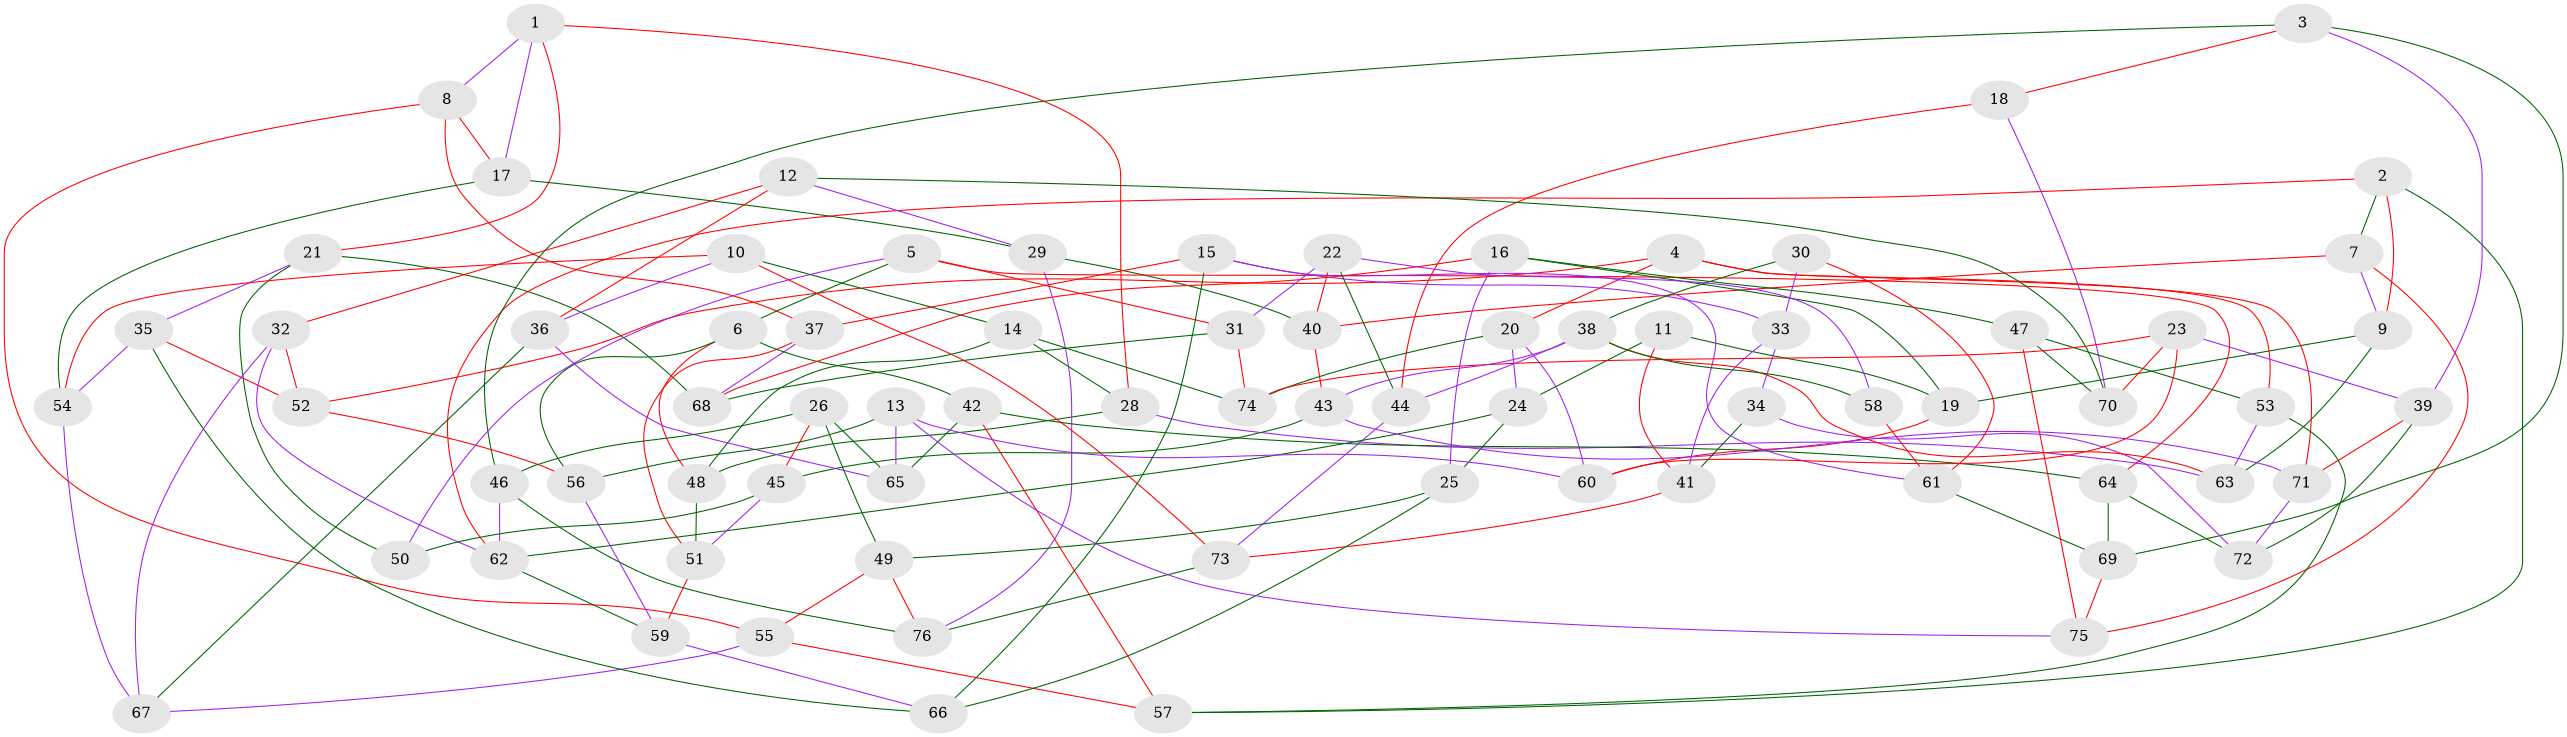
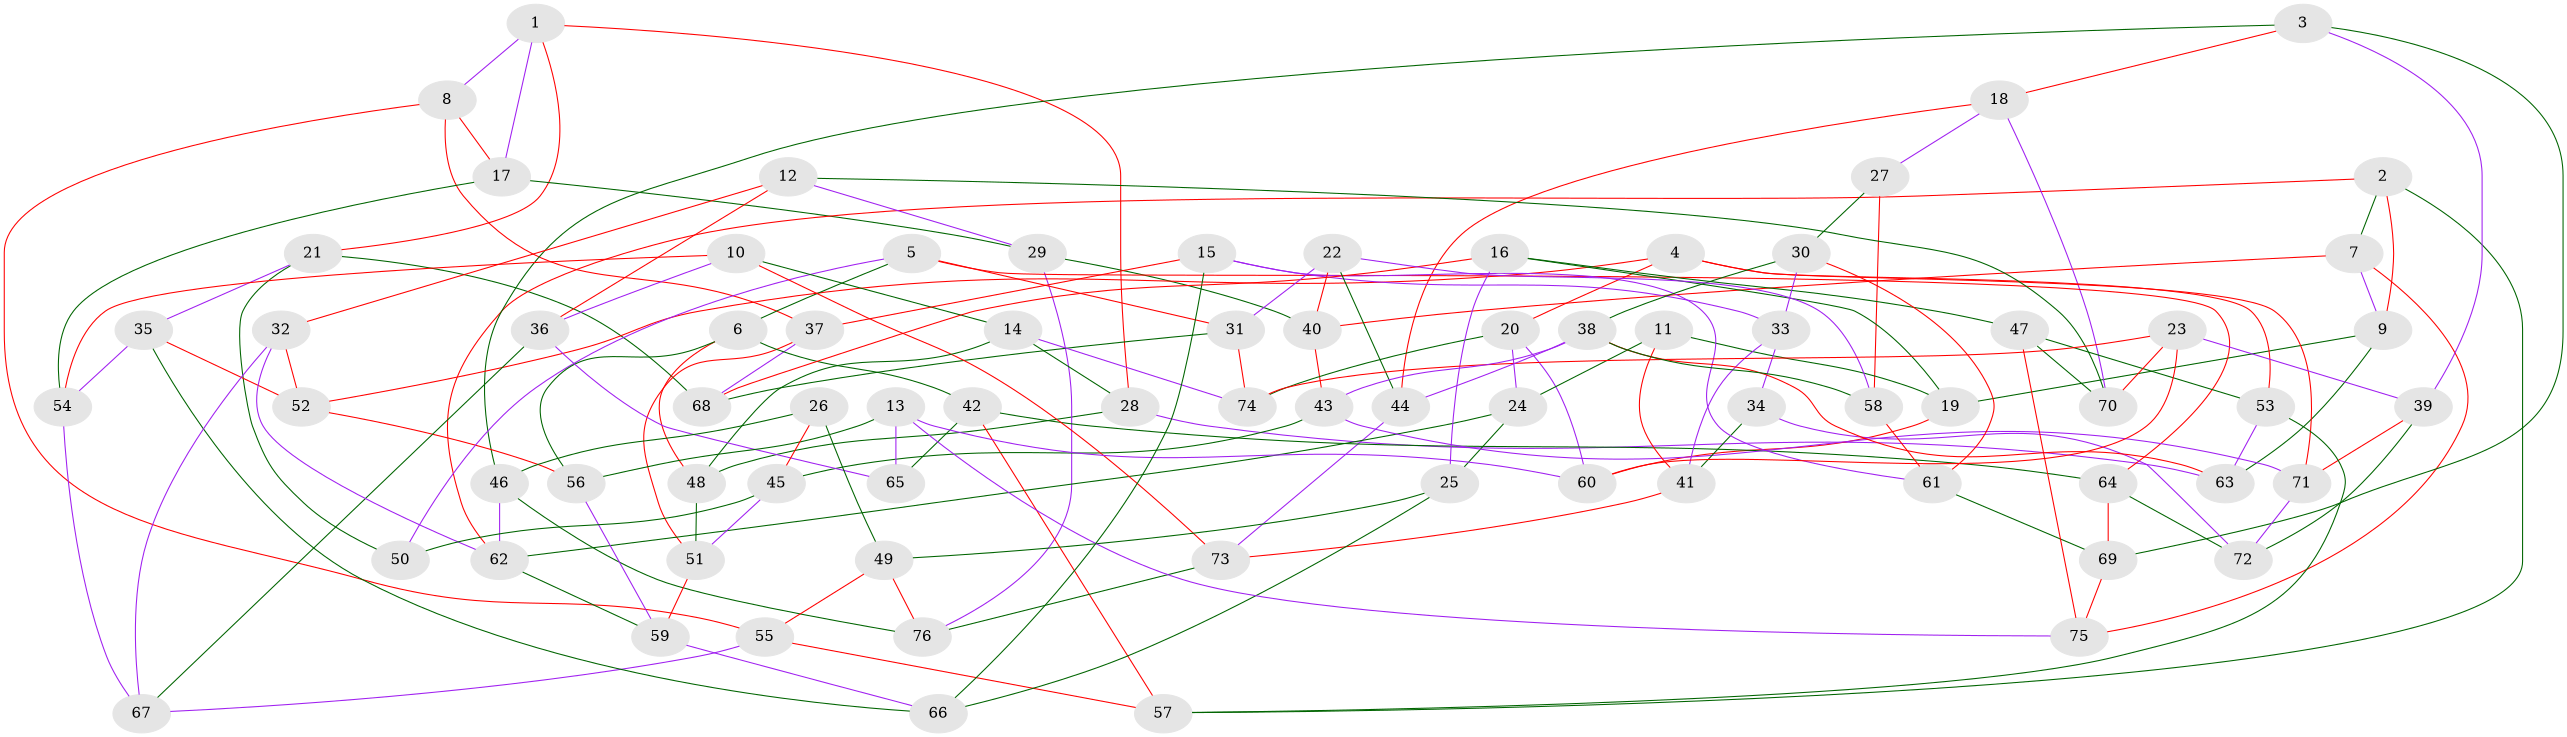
  graph {
    node [color=gray90 style=filled]
    edge [color=darkgreen]
    1
    8
    17
    21
    28
    37
    55
    54
    29
    50
    68
    35
    48
    63
    2
    7
    9
    57
    62
    40
    75
    19
    59
    3
    18
    39
    46
    69
    70
+   27
    44
    71
    72
    76
    4
    20
    52
    53
    24
    60
    74
    56
    5
    6
    31
    64
    42
    65
    51
    43
    67
    10
    14
    36
    73
    11
    41
    25
    34
    12
    32
    13
    15
    33
    61
    66
    16
    47
    49
    58
    30
    22
    23
    26
    45
    38
    1 -- 8 [color=purple]
    1 -- 17 [color=purple]
    1 -- 21 [color=red]
    1 -- 28 [color=red]
    8 -- 17 [color=red]
    8 -- 37 [color=red]
    8 -- 55 [color=red]
    17 -- 54
    17 -- 29
    21 -- 50
    21 -- 68
    21 -- 35 [color=purple]
    28 -- 48
    28 -- 63 [color=purple]
    37 -- 68 [color=purple]
    37 -- 51 [color=red]
    55 -- 57 [color=red]
    55 -- 67 [color=purple]
    54 -- 67 [color=purple]
    29 -- 40
    29 -- 76 [color=purple]
    35 -- 54 [color=purple]
    35 -- 52 [color=red]
    35 -- 66
    48 -- 51
    2 -- 7
    2 -- 9 [color=red]
    2 -- 57
    2 -- 62 [color=red]
    7 -- 9 [color=purple]
    7 -- 40 [color=red]
    7 -- 75 [color=red]
    9 -- 63
    9 -- 19
    62 -- 59
    40 -- 43 [color=red]
    19 -- 60 [color=red]
    59 -- 66 [color=purple]
    3 -- 18 [color=red]
    3 -- 39 [color=purple]
    3 -- 46
    3 -- 69
    18 -- 70 [color=purple]
+   18 -- 27 [color=purple]
    18 -- 44 [color=red]
    39 -- 71 [color=red]
    39 -- 72
    46 -- 62 [color=purple]
    46 -- 76
    69 -- 75 [color=red]
+   27 -- 58 [color=red]
+   27 -- 30
    44 -- 73 [color=purple]
    71 -- 72 [color=purple]
    4 -- 71 [color=red]
    4 -- 20 [color=red]
    4 -- 52 [color=red]
    4 -- 53 [color=red]
    20 -- 24 [color=purple]
    20 -- 60 [color=purple]
    20 -- 74
    52 -- 56 [color=red]
    53 -- 63 [color=purple]
    53 -- 57
    24 -- 62
    24 -- 25
    56 -- 59 [color=purple]
    5 -- 50 [color=purple]
    5 -- 6
    5 -- 31 [color=red]
    5 -- 64 [color=red]
    6 -- 48 [color=red]
    6 -- 56
    6 -- 42
    31 -- 68
    31 -- 74 [color=red]
-   64 -- 69
+   64 -- 69 [color=red]
    64 -- 72
    42 -- 57 [color=red]
    42 -- 64
    42 -- 65
    51 -- 59 [color=red]
    43 -- 71 [color=purple]
    43 -- 45
    10 -- 54 [color=red]
    10 -- 14
    10 -- 36 [color=purple]
    10 -- 73 [color=red]
    14 -- 28
    14 -- 48
-   14 -- 74
+   14 -- 74 [color=purple]
    36 -- 65 [color=purple]
    36 -- 67
    73 -- 76
    11 -- 19
    11 -- 24
    11 -- 41 [color=red]
    41 -- 73 [color=red]
    25 -- 66
    25 -- 49
    34 -- 72 [color=purple]
    34 -- 41
    12 -- 29 [color=purple]
    12 -- 70
    12 -- 36 [color=red]
    12 -- 32 [color=red]
    32 -- 62 [color=purple]
    32 -- 52 [color=red]
    32 -- 67 [color=purple]
    13 -- 75 [color=purple]
    13 -- 60 [color=purple]
    13 -- 56
    13 -- 65 [color=purple]
    15 -- 37 [color=red]
    15 -- 33 [color=purple]
    15 -- 61 [color=purple]
    15 -- 66
    33 -- 41 [color=purple]
    33 -- 34 [color=purple]
    61 -- 69
    16 -- 68 [color=red]
    16 -- 19
    16 -- 25 [color=purple]
    16 -- 47
    47 -- 75 [color=red]
    47 -- 70
    47 -- 53
    49 -- 55 [color=red]
    49 -- 76 [color=red]
    58 -- 61 [color=red]
    30 -- 33 [color=purple]
    30 -- 61 [color=red]
    30 -- 38
    22 -- 40 [color=red]
    22 -- 44
    22 -- 31 [color=purple]
    22 -- 58 [color=purple]
    23 -- 39 [color=purple]
    23 -- 70 [color=red]
    23 -- 60 [color=red]
    23 -- 74 [color=red]
    26 -- 46
-   26 -- 65
    26 -- 49
    26 -- 45 [color=red]
    45 -- 50
    45 -- 51 [color=purple]
    38 -- 63 [color=red]
    38 -- 44 [color=purple]
    38 -- 43 [color=purple]
    38 -- 58
  }
